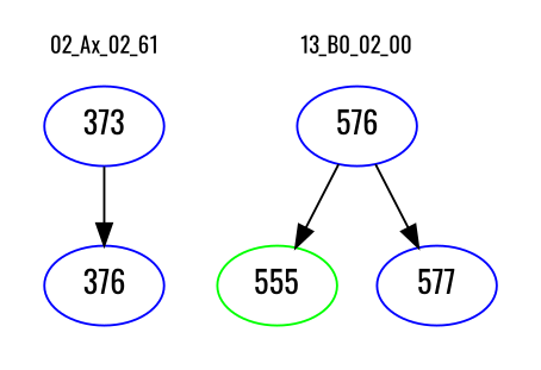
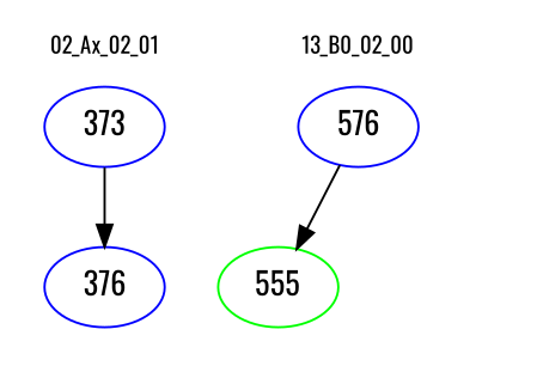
  digraph {
    fontname=Oswald
    node [color=blue fontname=Oswald]
    edge [color=black fontname=Oswald]
    n1 [label=373]
    n2 [label=376]
    n3 [label=576]
    n4 [color=green label=555]
-   n5 [label=577]
    subgraph cluster_1 {
      color=white
      fontsize=10
-     label="02_Ax_02_61"
+     label="02_Ax_02_01"
      n1
      n2
    }
    subgraph cluster_2 {
      color=white
      fontsize=10
      label="13_B0_02_00"
      n3
      n4
-     n5
    }
    n1 -> n2
    n3 -> n4
-   n3 -> n5
  }
